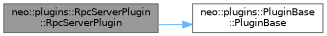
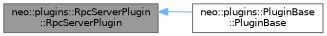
  digraph {
    rankdir=LR
    node [fontname=Helvetica fontsize=10 shape=box style=filled]
    n1 [color=gray40 fillcolor=grey60 fontcolor=black height=0.2 label="neo::plugins::RpcServerPlugin\l::RpcServerPlugin" width=0.4]
    n2 [color=grey40 fillcolor=white height=0.2 label="neo::plugins::PluginBase\l::PluginBase" width=0.4]
-   n1 -> n2 [color=steelblue1 fontname=Helvetica fontsize=10 labelfontname=Helvetica labelfontsize=10 style=solid]
+   n2 -> n1 [color=steelblue1 fontname=Helvetica fontsize=10 labelfontname=Helvetica labelfontsize=10 style=solid]
  }
